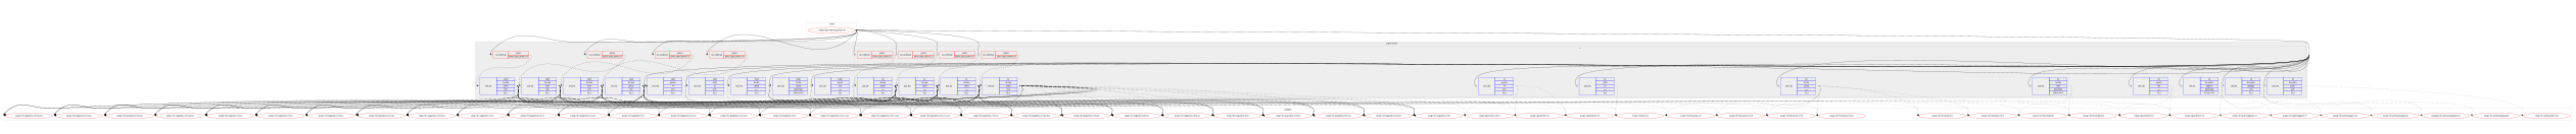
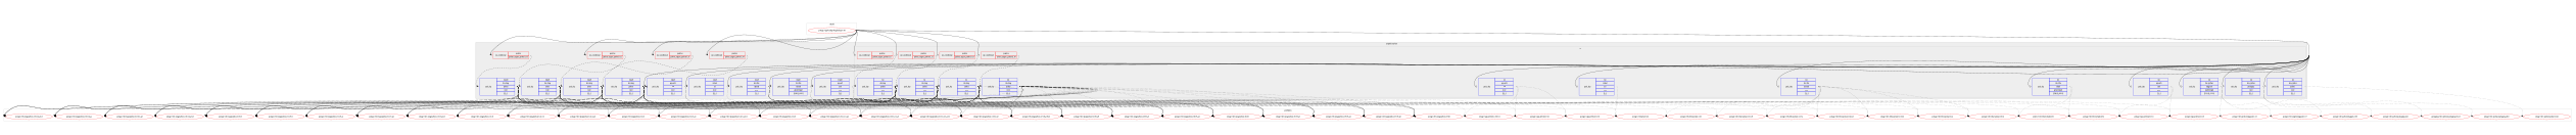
  digraph {
    compound=true
    concentrate=true
    fontname="Liberation Serif"
    fontsize=10
    newrank=true
    rankdir=TB
    ranksep=1.5
    node [color=red fontname="Liberation Serif" fontsize=10]
    edge [arrowhead=vee fontname="Liberation Serif" headport=w style=dotted tailport=e weight=100]
    n1 [label="portage://app-backup/borgbackup-1.4.0" width=4]
    n2 [color=blue label=<<TABLE BORDER="0" CELLBORDER="1" CELLSPACING="0" CELLPADDING="4" WIDTH="220"><TR><TD ROWSPAN="6" CELLPADDING="30">pack_dep</TD></TR><TR><TD WIDTH="110">install</TD></TR><TR><TD>dev-lang</TD></TR><TR><TD>python</TD></TR><TR><TD>none</TD></TR><TR><TD>[[],,,,]</TD></TR></TABLE>> shape=none]
    n3 [label=<<TABLE BORDER="0" CELLBORDER="1" CELLSPACING="0" CELLPADDING="4"><TR><TD ROWSPAN="3" CELLPADDING="10">use_conditional</TD></TR><TR><TD>positive</TD></TR><TR><TD>python_targets_python3_10</TD></TR></TABLE>> shape=none]
    n4 [color=blue label=<<TABLE BORDER="0" CELLBORDER="1" CELLSPACING="0" CELLPADDING="4" WIDTH="220"><TR><TD ROWSPAN="6" CELLPADDING="30">pack_dep</TD></TR><TR><TD WIDTH="110">install</TD></TR><TR><TD>dev-lang</TD></TR><TR><TD>python</TD></TR><TR><TD>none</TD></TR><TR><TD>[[],,,,]</TD></TR></TABLE>> shape=none]
    n5 [label=<<TABLE BORDER="0" CELLBORDER="1" CELLSPACING="0" CELLPADDING="4"><TR><TD ROWSPAN="3" CELLPADDING="10">use_conditional</TD></TR><TR><TD>positive</TD></TR><TR><TD>python_targets_python3_11</TD></TR></TABLE>> shape=none]
    n6 [color=blue label=<<TABLE BORDER="0" CELLBORDER="1" CELLSPACING="0" CELLPADDING="4" WIDTH="220"><TR><TD ROWSPAN="6" CELLPADDING="30">pack_dep</TD></TR><TR><TD WIDTH="110">install</TD></TR><TR><TD>dev-lang</TD></TR><TR><TD>python</TD></TR><TR><TD>none</TD></TR><TR><TD>[[],,,,]</TD></TR></TABLE>> shape=none]
    n7 [label=<<TABLE BORDER="0" CELLBORDER="1" CELLSPACING="0" CELLPADDING="4"><TR><TD ROWSPAN="3" CELLPADDING="10">use_conditional</TD></TR><TR><TD>positive</TD></TR><TR><TD>python_targets_python3_12</TD></TR></TABLE>> shape=none]
    n8 [color=blue label=<<TABLE BORDER="0" CELLBORDER="1" CELLSPACING="0" CELLPADDING="4" WIDTH="220"><TR><TD ROWSPAN="6" CELLPADDING="30">pack_dep</TD></TR><TR><TD WIDTH="110">install</TD></TR><TR><TD>dev-lang</TD></TR><TR><TD>python</TD></TR><TR><TD>none</TD></TR><TR><TD>[[],,,,]</TD></TR></TABLE>> shape=none]
    n9 [label=<<TABLE BORDER="0" CELLBORDER="1" CELLSPACING="0" CELLPADDING="4"><TR><TD ROWSPAN="3" CELLPADDING="10">use_conditional</TD></TR><TR><TD>positive</TD></TR><TR><TD>python_targets_python3_13</TD></TR></TABLE>> shape=none]
    n10 [color=blue label=<<TABLE BORDER="0" CELLBORDER="1" CELLSPACING="0" CELLPADDING="4" WIDTH="220"><TR><TD ROWSPAN="6" CELLPADDING="30">pack_dep</TD></TR><TR><TD WIDTH="110">install</TD></TR><TR><TD>virtual</TD></TR><TR><TD>acl</TD></TR><TR><TD>none</TD></TR><TR><TD>[[],,,,]</TD></TR></TABLE>> shape=none]
    n11 [color=blue label=<<TABLE BORDER="0" CELLBORDER="1" CELLSPACING="0" CELLPADDING="4" WIDTH="220"><TR><TD ROWSPAN="6" CELLPADDING="30">pack_dep</TD></TR><TR><TD WIDTH="110">install</TD></TR><TR><TD>app-arch</TD></TR><TR><TD>lz4</TD></TR><TR><TD>none</TD></TR><TR><TD>[[],,,,]</TD></TR></TABLE>> shape=none]
    n12 [color=blue label=<<TABLE BORDER="0" CELLBORDER="1" CELLSPACING="0" CELLPADDING="4" WIDTH="220"><TR><TD ROWSPAN="6" CELLPADDING="30">pack_dep</TD></TR><TR><TD WIDTH="110">install</TD></TR><TR><TD>app-arch</TD></TR><TR><TD>zstd</TD></TR><TR><TD>none</TD></TR><TR><TD>[[],,,,]</TD></TR></TABLE>> shape=none]
    n13 [color=blue label=<<TABLE BORDER="0" CELLBORDER="1" CELLSPACING="0" CELLPADDING="4" WIDTH="220"><TR><TD ROWSPAN="6" CELLPADDING="30">pack_dep</TD></TR><TR><TD WIDTH="110">install</TD></TR><TR><TD>dev-libs</TD></TR><TR><TD>openssl</TD></TR><TR><TD>none</TD></TR><TR><TD>[[],,,,]</TD></TR></TABLE>> shape=none]
    n14 [color=blue label=<<TABLE BORDER="0" CELLBORDER="1" CELLSPACING="0" CELLPADDING="4" WIDTH="220"><TR><TD ROWSPAN="6" CELLPADDING="30">pack_dep</TD></TR><TR><TD WIDTH="110">install</TD></TR><TR><TD>dev-libs</TD></TR><TR><TD>xxhash</TD></TR><TR><TD>greaterequal</TD></TR><TR><TD>[[0,8,1],,,0.8.1]</TD></TR></TABLE>> shape=none]
    n15 [color=blue label=<<TABLE BORDER="0" CELLBORDER="1" CELLSPACING="0" CELLPADDING="4" WIDTH="220"><TR><TD ROWSPAN="6" CELLPADDING="30">pack_dep</TD></TR><TR><TD WIDTH="110">run</TD></TR><TR><TD>app-arch</TD></TR><TR><TD>zstd</TD></TR><TR><TD>none</TD></TR><TR><TD>[[],,,,]</TD></TR></TABLE>> shape=none]
    n16 [color=blue label=<<TABLE BORDER="0" CELLBORDER="1" CELLSPACING="0" CELLPADDING="4" WIDTH="220"><TR><TD ROWSPAN="6" CELLPADDING="30">pack_dep</TD></TR><TR><TD WIDTH="110">run</TD></TR><TR><TD>dev-lang</TD></TR><TR><TD>python</TD></TR><TR><TD>none</TD></TR><TR><TD>[[],,,,]</TD></TR></TABLE>> shape=none]
    n17 [label=<<TABLE BORDER="0" CELLBORDER="1" CELLSPACING="0" CELLPADDING="4"><TR><TD ROWSPAN="3" CELLPADDING="10">use_conditional</TD></TR><TR><TD>positive</TD></TR><TR><TD>python_targets_python3_10</TD></TR></TABLE>> shape=none]
    n18 [color=blue label=<<TABLE BORDER="0" CELLBORDER="1" CELLSPACING="0" CELLPADDING="4" WIDTH="220"><TR><TD ROWSPAN="6" CELLPADDING="30">pack_dep</TD></TR><TR><TD WIDTH="110">run</TD></TR><TR><TD>dev-lang</TD></TR><TR><TD>python</TD></TR><TR><TD>none</TD></TR><TR><TD>[[],,,,]</TD></TR></TABLE>> shape=none]
    n19 [label=<<TABLE BORDER="0" CELLBORDER="1" CELLSPACING="0" CELLPADDING="4"><TR><TD ROWSPAN="3" CELLPADDING="10">use_conditional</TD></TR><TR><TD>positive</TD></TR><TR><TD>python_targets_python3_11</TD></TR></TABLE>> shape=none]
    n20 [color=blue label=<<TABLE BORDER="0" CELLBORDER="1" CELLSPACING="0" CELLPADDING="4" WIDTH="220"><TR><TD ROWSPAN="6" CELLPADDING="30">pack_dep</TD></TR><TR><TD WIDTH="110">run</TD></TR><TR><TD>dev-lang</TD></TR><TR><TD>python</TD></TR><TR><TD>none</TD></TR><TR><TD>[[],,,,]</TD></TR></TABLE>> shape=none]
    n21 [label=<<TABLE BORDER="0" CELLBORDER="1" CELLSPACING="0" CELLPADDING="4"><TR><TD ROWSPAN="3" CELLPADDING="10">use_conditional</TD></TR><TR><TD>positive</TD></TR><TR><TD>python_targets_python3_12</TD></TR></TABLE>> shape=none]
    n22 [color=blue label=<<TABLE BORDER="0" CELLBORDER="1" CELLSPACING="0" CELLPADDING="4" WIDTH="220"><TR><TD ROWSPAN="6" CELLPADDING="30">pack_dep</TD></TR><TR><TD WIDTH="110">run</TD></TR><TR><TD>dev-lang</TD></TR><TR><TD>python</TD></TR><TR><TD>none</TD></TR><TR><TD>[[],,,,]</TD></TR></TABLE>> shape=none]
    n23 [label=<<TABLE BORDER="0" CELLBORDER="1" CELLSPACING="0" CELLPADDING="4"><TR><TD ROWSPAN="3" CELLPADDING="10">use_conditional</TD></TR><TR><TD>positive</TD></TR><TR><TD>python_targets_python3_13</TD></TR></TABLE>> shape=none]
    n24 [color=blue label=<<TABLE BORDER="0" CELLBORDER="1" CELLSPACING="0" CELLPADDING="4" WIDTH="220"><TR><TD ROWSPAN="6" CELLPADDING="30">pack_dep</TD></TR><TR><TD WIDTH="110">run</TD></TR><TR><TD>app-arch</TD></TR><TR><TD>lz4</TD></TR><TR><TD>none</TD></TR><TR><TD>[[],,,,]</TD></TR></TABLE>> shape=none]
    n25 [color=blue label=<<TABLE BORDER="0" CELLBORDER="1" CELLSPACING="0" CELLPADDING="4" WIDTH="220"><TR><TD ROWSPAN="6" CELLPADDING="30">pack_dep</TD></TR><TR><TD WIDTH="110">run</TD></TR><TR><TD>dev-libs</TD></TR><TR><TD>openssl</TD></TR><TR><TD>none</TD></TR><TR><TD>[[],,,,]</TD></TR></TABLE>> shape=none]
    n26 [color=blue label=<<TABLE BORDER="0" CELLBORDER="1" CELLSPACING="0" CELLPADDING="4" WIDTH="220"><TR><TD ROWSPAN="6" CELLPADDING="30">pack_dep</TD></TR><TR><TD WIDTH="110">run</TD></TR><TR><TD>dev-libs</TD></TR><TR><TD>xxhash</TD></TR><TR><TD>greaterequal</TD></TR><TR><TD>[[0,8,1],,,0.8.1]</TD></TR></TABLE>> shape=none]
    n27 [color=blue label=<<TABLE BORDER="0" CELLBORDER="1" CELLSPACING="0" CELLPADDING="4" WIDTH="220"><TR><TD ROWSPAN="6" CELLPADDING="30">pack_dep</TD></TR><TR><TD WIDTH="110">run</TD></TR><TR><TD>dev-python</TD></TR><TR><TD>msgpack</TD></TR><TR><TD>smallerequal</TD></TR><TR><TD>[[1,1,0],,,1.1.0]</TD></TR></TABLE>> shape=none]
    n28 [color=blue label=<<TABLE BORDER="0" CELLBORDER="1" CELLSPACING="0" CELLPADDING="4" WIDTH="220"><TR><TD ROWSPAN="6" CELLPADDING="30">pack_dep</TD></TR><TR><TD WIDTH="110">run</TD></TR><TR><TD>dev-python</TD></TR><TR><TD>packaging</TD></TR><TR><TD>none</TD></TR><TR><TD>[[],,,,]</TD></TR></TABLE>> shape=none]
    n29 [color=blue label=<<TABLE BORDER="0" CELLBORDER="1" CELLSPACING="0" CELLPADDING="4" WIDTH="220"><TR><TD ROWSPAN="6" CELLPADDING="30">pack_dep</TD></TR><TR><TD WIDTH="110">run</TD></TR><TR><TD>dev-python</TD></TR><TR><TD>pyfuse3</TD></TR><TR><TD>none</TD></TR><TR><TD>[[],,,,]</TD></TR></TABLE>> shape=none]
    n30 [color=blue label=<<TABLE BORDER="0" CELLBORDER="1" CELLSPACING="0" CELLPADDING="4" WIDTH="220"><TR><TD ROWSPAN="6" CELLPADDING="30">pack_dep</TD></TR><TR><TD WIDTH="110">run</TD></TR><TR><TD>virtual</TD></TR><TR><TD>acl</TD></TR><TR><TD>none</TD></TR><TR><TD>[[],,,,]</TD></TR></TABLE>> shape=none]
    n31 [label="portage://dev-lang/python-3.13.0_rc2" width=4]
    n32 [label="portage://dev-lang/python-3.13.0_rc1_p3-r1" width=4]
    n33 [label="portage://dev-lang/python-3.13.0_rc1_p3" width=4]
    n34 [label="portage://dev-lang/python-3.13.0_rc1_p2" width=4]
    n35 [label="portage://dev-lang/python-3.12.6" width=4]
    n36 [label="portage://dev-lang/python-3.12.5_p1-r1" width=4]
    n37 [label="portage://dev-lang/python-3.12.5_p1" width=4]
    n38 [label="portage://dev-lang/python-3.12.5" width=4]
    n39 [label="portage://dev-lang/python-3.12.4_p3" width=4]
    n40 [label="portage://dev-lang/python-3.12.3-r1" width=4]
    n41 [label="portage://dev-lang/python-3.11.10" width=4]
    n42 [label="portage://dev-lang/python-3.11.9_p2-r1" width=4]
    n43 [label="portage://dev-lang/python-3.11.9_p2" width=4]
    n44 [label="portage://dev-lang/python-3.11.9_p1" width=4]
    n45 [label="portage://dev-lang/python-3.11.9-r1" width=4]
    n46 [label="portage://dev-lang/python-3.10.15" width=4]
    n47 [label="portage://dev-lang/python-3.10.14_p3-r1" width=4]
    n48 [label="portage://dev-lang/python-3.10.14_p3" width=4]
    n49 [label="portage://dev-lang/python-3.10.14_p2" width=4]
    n50 [label="portage://dev-lang/python-3.10.14_p1-r1" width=4]
    n51 [label="portage://dev-lang/python-3.9.20" width=4]
    n52 [label="portage://dev-lang/python-3.9.19_p5" width=4]
    n53 [label="portage://dev-lang/python-3.9.19_p4" width=4]
    n54 [label="portage://dev-lang/python-3.9.19_p3" width=4]
    n55 [label="portage://dev-lang/python-3.8.20" width=4]
    n56 [label="portage://dev-lang/python-3.8.19_p4" width=4]
    n57 [label="portage://dev-lang/python-3.8.19_p3" width=4]
    n58 [label="portage://dev-lang/python-3.8.19_p9" width=4]
    n59 [label="portage://dev-lang/python-2.7.18_p16-r2" width=4]
    n60 [label="portage://app-arch/lz4-1.10.0-r1" width=4]
    n61 [label="portage://app-arch/lz4-1.10.0" width=4]
    n62 [label="portage://app-arch/lz4-1.9.4" width=4]
    n63 [label="portage://app-arch/zstd-1.5.6" width=4]
    n64 [label="portage://app-arch/zstd-1.5.5" width=4]
    n65 [label="portage://dev-libs/openssl-3.3.1-r8" width=4]
    n66 [label="portage://dev-libs/openssl-3.2.2" width=4]
    n67 [label="portage://dev-libs/openssl-3.1.6" width=4]
    n68 [label="portage://dev-libs/openssl-3.0.14" width=4]
+   n69 [label="portage://dev-libs/openssl-3.0.13-r2" width=4]
    n70 [label="portage://dev-libs/openssl-1.1.0w" width=4]
    n71 [label="portage://dev-libs/openssl-1.0.2u-r1" width=4]
    n72 [label="portage://dev-libs/xxhash-0.8.2" width=4]
    n73 [label="positive://dev-libs/xxhash-0.8.1" width=4]
    n74 [label="portage://virtual/acl-0-r2" width=4]
    n75 [label="portage://dev-python/msgpack-1.1.0" width=4]
    n76 [label="portage://dev-python/msgpack-1.0.8" width=4]
    n77 [label="portage://dev-targets/msgpack-1.0.7" width=4]
    n78 [label="portage://dev-python/packaging-24.1" width=4]
    n79 [label="portage://dev-python/packaging-24.0" width=4]
    n80 [label="packaging://dev-python/packaging-23.2-r1" width=4]
    n81 [label="portage://dev-python/pyfuse3-3.4.0" width=4]
    subgraph cluster_1 {
      color=gray
      label=<<i>ebuild</i>>
      n1
    }
    subgraph cluster_2 {
      color=gray
      label=<<i>dependencies</i>>
      subgraph cluster_3 {
        color=gray
        fillcolor="#eeeeee"
        label=<<i>compile</i>>
        style=filled
        subgraph sub_4 {
          color=gray
          fillcolor="#eeeeee"
          label=<<i>compile</i>>
          style=filled
          n3
          subgraph sub_5 {
            color=gray
            fillcolor="#eeeeee"
            label=<<i>compile</i>>
            style=filled
            n2
          }
        }
        subgraph sub_6 {
          color=gray
          fillcolor="#eeeeee"
          label=<<i>compile</i>>
          style=filled
          n5
          subgraph sub_7 {
            color=gray
            fillcolor="#eeeeee"
            label=<<i>compile</i>>
            style=filled
            n4
          }
        }
        subgraph sub_8 {
          color=gray
          fillcolor="#eeeeee"
          label=<<i>compile</i>>
          style=filled
          n7
          subgraph sub_9 {
            color=gray
            fillcolor="#eeeeee"
            label=<<i>compile</i>>
            style=filled
            n6
          }
        }
        subgraph sub_10 {
          color=gray
          fillcolor="#eeeeee"
          label=<<i>compile</i>>
          style=filled
          n9
          subgraph sub_11 {
            color=gray
            fillcolor="#eeeeee"
            label=<<i>compile</i>>
            style=filled
            n8
          }
        }
        subgraph sub_12 {
          color=gray
          fillcolor="#eeeeee"
          label=<<i>compile</i>>
          style=filled
          n10
        }
        subgraph sub_13 {
          color=gray
          fillcolor="#eeeeee"
          label=<<i>compile</i>>
          style=filled
          n11
        }
        subgraph sub_14 {
          color=gray
          fillcolor="#eeeeee"
          label=<<i>compile</i>>
          style=filled
          n12
        }
        subgraph sub_15 {
          color=gray
          fillcolor="#eeeeee"
          label=<<i>compile</i>>
          style=filled
          n13
        }
        subgraph sub_16 {
          color=gray
          fillcolor="#eeeeee"
          label=<<i>compile</i>>
          style=filled
          n14
        }
      }
      subgraph cluster_17 {
        color=gray
        fillcolor="#eeeeee"
        label=<<i>compile and run</i>>
        style=filled
      }
      subgraph cluster_18 {
        color=gray
        fillcolor="#eeeeee"
        label=<<i>run</i>>
        style=filled
        subgraph sub_19 {
          color=gray
          fillcolor="#eeeeee"
          label=<<i>run</i>>
          style=filled
          n15
        }
        subgraph sub_20 {
          color=gray
          fillcolor="#eeeeee"
          label=<<i>run</i>>
          style=filled
          n17
          subgraph sub_21 {
            color=gray
            fillcolor="#eeeeee"
            label=<<i>run</i>>
            style=filled
            n16
          }
        }
        subgraph sub_22 {
          color=gray
          fillcolor="#eeeeee"
          label=<<i>run</i>>
          style=filled
          n19
          subgraph sub_23 {
            color=gray
            fillcolor="#eeeeee"
            label=<<i>run</i>>
            style=filled
            n18
          }
        }
        subgraph sub_24 {
          color=gray
          fillcolor="#eeeeee"
          label=<<i>run</i>>
          style=filled
          n21
          subgraph sub_25 {
            color=gray
            fillcolor="#eeeeee"
            label=<<i>run</i>>
            style=filled
            n20
          }
        }
        subgraph sub_26 {
          color=gray
          fillcolor="#eeeeee"
          label=<<i>run</i>>
          style=filled
          n23
          subgraph sub_27 {
            color=gray
            fillcolor="#eeeeee"
            label=<<i>run</i>>
            style=filled
            n22
          }
        }
        subgraph sub_28 {
          color=gray
          fillcolor="#eeeeee"
          label=<<i>run</i>>
          style=filled
          n24
        }
        subgraph sub_29 {
          color=gray
          fillcolor="#eeeeee"
          label=<<i>run</i>>
          style=filled
          n25
        }
        subgraph sub_30 {
          color=gray
          fillcolor="#eeeeee"
          label=<<i>run</i>>
          style=filled
          n26
        }
        subgraph sub_31 {
          color=gray
          fillcolor="#eeeeee"
          label=<<i>run</i>>
          style=filled
          n27
        }
        subgraph sub_32 {
          color=gray
          fillcolor="#eeeeee"
          label=<<i>run</i>>
          style=filled
          n28
        }
        subgraph sub_33 {
          color=gray
          fillcolor="#eeeeee"
          label=<<i>run</i>>
          style=filled
          n29
        }
        subgraph sub_34 {
          color=gray
          fillcolor="#eeeeee"
          label=<<i>run</i>>
          style=filled
          n30
        }
      }
    }
    subgraph cluster_35 {
      color=gray
      label=<<i>candidates</i>>
      rank=same
      subgraph sub_36 {
        color=black
        label=<<i>candidates</i>>
        nodesep=1
        rank=same
        n31
        n32
        n33
        n34
        n35
        n36
        n37
        n38
        n39
        n40
        n41
        n42
        n43
        n44
        n45
        n46
        n47
        n48
        n49
        n50
        n51
        n52
        n53
        n54
        n55
        n56
        n57
        n58
        n59
      }
      subgraph sub_37 {
        color=black
        label=<<i>candidates</i>>
        nodesep=1
        rank=same
        n31
        n32
        n33
        n34
        n35
        n36
        n37
        n38
        n39
        n40
        n41
        n42
        n43
        n44
        n45
        n46
        n47
        n48
        n49
        n50
        n51
        n52
        n53
        n54
        n55
        n56
        n57
        n58
        n59
      }
      subgraph sub_38 {
        color=black
        label=<<i>candidates</i>>
        nodesep=1
        rank=same
        n31
        n32
        n33
        n34
        n35
        n36
        n37
        n38
        n39
        n40
        n41
        n42
        n43
        n44
        n45
        n46
        n47
        n48
        n49
        n50
        n51
        n52
        n53
        n54
        n55
        n56
        n57
        n58
        n59
      }
      subgraph sub_39 {
        color=black
        label=<<i>candidates</i>>
        nodesep=1
        rank=same
        n31
        n32
        n33
        n34
        n35
        n36
        n37
        n38
        n39
        n40
        n41
        n42
        n43
        n44
        n45
        n46
        n47
        n48
        n49
        n50
        n51
        n52
        n53
        n54
        n55
        n56
        n57
        n58
        n59
      }
      subgraph sub_40 {
        color=black
        label=<<i>candidates</i>>
        nodesep=1
        rank=same
        n31
        n32
        n33
        n34
        n35
        n36
        n37
        n38
        n39
        n40
        n41
        n42
        n43
        n44
        n45
        n46
        n47
        n48
        n49
        n50
        n51
        n52
        n53
        n54
        n55
        n56
        n57
        n58
        n59
      }
      subgraph sub_41 {
        color=black
        label=<<i>candidates</i>>
        nodesep=1
        rank=same
        n60
        n61
        n62
      }
      subgraph sub_42 {
        color=black
        label=<<i>candidates</i>>
        nodesep=1
        rank=same
        n63
        n64
      }
      subgraph sub_43 {
        color=black
        label=<<i>candidates</i>>
        nodesep=1
        rank=same
        n65
        n66
        n67
        n68
+       n69
        n70
        n71
      }
      subgraph sub_44 {
        color=black
        label=<<i>candidates</i>>
        nodesep=1
        rank=same
        n72
        n73
      }
      subgraph sub_45 {
        color=black
        label=<<i>candidates</i>>
        nodesep=1
        rank=same
        n74
      }
      subgraph sub_46 {
        color=black
        label=<<i>candidates</i>>
        nodesep=1
        rank=same
        n74
      }
      subgraph sub_47 {
        color=black
        label=<<i>candidates</i>>
        nodesep=1
        rank=same
        n31
        n32
        n33
        n34
        n35
        n36
        n37
        n38
        n39
        n40
        n41
        n42
        n43
        n44
        n45
        n46
        n47
        n48
        n49
        n50
        n51
        n52
        n53
        n54
        n55
        n56
        n57
        n58
        n59
      }
      subgraph sub_48 {
        color=black
        label=<<i>candidates</i>>
        nodesep=1
        rank=same
        n31
        n32
        n33
        n34
        n35
        n36
        n37
        n38
        n39
        n40
        n41
        n42
        n43
        n44
        n45
        n46
        n47
        n48
        n49
        n50
        n51
        n52
        n53
        n54
        n55
        n56
        n57
        n58
        n59
      }
      subgraph sub_49 {
        color=black
        label=<<i>candidates</i>>
        nodesep=1
        rank=same
        n31
        n32
        n33
        n34
        n35
        n36
        n37
        n38
        n39
        n40
        n41
        n42
        n43
        n44
        n45
        n46
        n47
        n48
        n49
        n50
        n51
        n52
        n53
        n54
        n55
        n56
        n57
        n58
        n59
      }
      subgraph sub_50 {
        color=black
        label=<<i>candidates</i>>
        nodesep=1
        rank=same
        n60
        n61
        n62
      }
      subgraph sub_51 {
        color=black
        label=<<i>candidates</i>>
        nodesep=1
        rank=same
        n63
        n64
      }
      subgraph sub_52 {
        color=black
        label=<<i>candidates</i>>
        nodesep=1
        rank=same
        n65
        n66
        n67
        n68
+       n69
        n70
        n71
      }
      subgraph sub_53 {
        color=black
        label=<<i>candidates</i>>
        nodesep=1
        rank=same
        n72
        n73
      }
      subgraph sub_54 {
        color=black
        label=<<i>candidates</i>>
        nodesep=1
        rank=same
        n75
        n76
        n77
      }
      subgraph sub_55 {
        color=black
        label=<<i>candidates</i>>
        nodesep=1
        rank=same
        n78
        n79
        n80
      }
      subgraph sub_56 {
        color=black
        label=<<i>candidates</i>>
        nodesep=1
        rank=same
        n81
      }
    }
    n1 -> n3 [style=solid weight=20]
    n1 -> n5 [style=solid weight=20]
    n1 -> n7 [style=solid weight=20]
    n1 -> n9 [style=solid weight=20]
    n1 -> n10 [style=solid weight=20]
    n1 -> n11 [style=solid weight=20]
    n1 -> n12 [style=solid weight=20]
    n1 -> n13 [style=solid weight=20]
    n1 -> n14 [style=solid weight=20]
    n1 -> n15 [arrowhead=odot style=solid weight=20]
    n1 -> n17 [arrowhead=odot style=solid weight=20]
    n1 -> n19 [arrowhead=odot style=solid weight=20]
    n1 -> n21 [arrowhead=odot style=solid weight=20]
    n1 -> n23 [arrowhead=odot style=solid weight=20]
    n1 -> n24 [arrowhead=odot style=solid weight=20]
    n1 -> n25 [arrowhead=odot style=solid weight=20]
    n1 -> n26 [arrowhead=odot style=solid weight=20]
    n1 -> n27 [arrowhead=odot style=solid weight=20]
    n1 -> n28 [arrowhead=odot style=solid weight=20]
    n1 -> n29 [arrowhead=odot style=solid weight=20]
    n1 -> n30 [arrowhead=odot style=solid weight=20]
    n2 -> n31
    n2 -> n32
    n2 -> n33
    n2 -> n34
    n2 -> n35
    n2 -> n36
    n2 -> n37
    n2 -> n38
    n2 -> n39
    n2 -> n40
    n2 -> n41
    n2 -> n42
    n2 -> n43
    n2 -> n44
    n2 -> n45
    n2 -> n46
    n2 -> n47
    n2 -> n48
    n2 -> n49
    n2 -> n50
    n2 -> n51
    n2 -> n52
    n2 -> n53
    n2 -> n54
    n2 -> n55
    n2 -> n56
    n2 -> n57
    n2 -> n58
    n2 -> n59
    n3 -> n2 [style=dashed weight=20]
    n4 -> n31
    n4 -> n32
    n4 -> n33
    n4 -> n34
    n4 -> n35
    n4 -> n36
    n4 -> n37
    n4 -> n38
    n4 -> n39
    n4 -> n40
    n4 -> n41
    n4 -> n42
    n4 -> n43
    n4 -> n44
    n4 -> n45
    n4 -> n46
    n4 -> n47
    n4 -> n48
    n4 -> n49
    n4 -> n50
    n4 -> n51
    n4 -> n52
    n4 -> n53
    n4 -> n54
    n4 -> n55
    n4 -> n56
    n4 -> n57
    n4 -> n58
    n4 -> n59
    n5 -> n4 [style=dashed weight=20]
    n6 -> n31
    n6 -> n32
    n6 -> n33
    n6 -> n34
    n6 -> n35
    n6 -> n36
    n6 -> n37
    n6 -> n38
    n6 -> n39
    n6 -> n40
    n6 -> n41
    n6 -> n42
    n6 -> n43
    n6 -> n44
    n6 -> n45
    n6 -> n46
    n6 -> n47
    n6 -> n48
    n6 -> n49
    n6 -> n50
    n6 -> n51
    n6 -> n52
    n6 -> n53
    n6 -> n54
    n6 -> n55
    n6 -> n56
    n6 -> n57
    n6 -> n58
    n6 -> n59
    n7 -> n6 [style=dashed weight=20]
    n8 -> n31
    n8 -> n32
    n8 -> n33
    n8 -> n34
    n8 -> n35
    n8 -> n36
    n8 -> n37
    n8 -> n38
    n8 -> n39
    n8 -> n40
    n8 -> n41
    n8 -> n42
    n8 -> n43
    n8 -> n44
    n8 -> n45
    n8 -> n46
    n8 -> n47
    n8 -> n48
    n8 -> n49
    n8 -> n50
    n8 -> n51
    n8 -> n52
    n8 -> n53
    n8 -> n54
    n8 -> n55
    n8 -> n56
    n8 -> n57
    n8 -> n58
    n8 -> n59
    n9 -> n8 [style=dashed weight=20]
    n10 -> n74
    n11 -> n60
    n11 -> n61
    n11 -> n62
    n12 -> n63
    n12 -> n64
    n13 -> n65
    n13 -> n66
    n13 -> n67
    n13 -> n68
+   n13 -> n69
    n13 -> n70
    n13 -> n71
    n14 -> n72
    n14 -> n73
    n15 -> n63
    n15 -> n64
    n16 -> n31
    n16 -> n32
    n16 -> n33
    n16 -> n34
    n16 -> n35
    n16 -> n36
    n16 -> n37
    n16 -> n38
    n16 -> n39
    n16 -> n40
    n16 -> n41
    n16 -> n42
    n16 -> n43
    n16 -> n44
    n16 -> n45
    n16 -> n46
    n16 -> n47
    n16 -> n48
    n16 -> n49
    n16 -> n50
    n16 -> n51
    n16 -> n52
    n16 -> n53
    n16 -> n54
    n16 -> n55
    n16 -> n56
    n16 -> n57
    n16 -> n58
    n16 -> n59
    n17 -> n16 [style=dashed weight=20]
    n18 -> n31
    n18 -> n32
    n18 -> n33
    n18 -> n34
    n18 -> n35
    n18 -> n36
    n18 -> n37
    n18 -> n38
    n18 -> n39
    n18 -> n40
    n18 -> n41
    n18 -> n42
    n18 -> n43
    n18 -> n44
    n18 -> n45
    n18 -> n46
    n18 -> n47
    n18 -> n48
    n18 -> n49
    n18 -> n50
    n18 -> n51
    n18 -> n52
    n18 -> n53
    n18 -> n54
    n18 -> n55
    n18 -> n56
    n18 -> n57
    n18 -> n58
    n18 -> n59
    n19 -> n18 [style=dashed weight=20]
    n20 -> n31
    n20 -> n32
    n20 -> n33
    n20 -> n34
    n20 -> n35
    n20 -> n36
    n20 -> n37
    n20 -> n38
    n20 -> n39
    n20 -> n40
    n20 -> n41
    n20 -> n42
    n20 -> n43
    n20 -> n44
    n20 -> n45
    n20 -> n46
    n20 -> n47
    n20 -> n48
    n20 -> n49
    n20 -> n50
    n20 -> n51
    n20 -> n52
    n20 -> n53
    n20 -> n54
    n20 -> n55
    n20 -> n56
    n20 -> n57
    n20 -> n58
    n20 -> n59
    n21 -> n20 [style=dashed weight=20]
    n22 -> n31
    n22 -> n32
    n22 -> n33
    n22 -> n34
    n22 -> n35
    n22 -> n36
    n22 -> n37
    n22 -> n38
    n22 -> n39
    n22 -> n40
    n22 -> n41
    n22 -> n42
    n22 -> n43
    n22 -> n44
    n22 -> n45
    n22 -> n46
    n22 -> n47
    n22 -> n48
    n22 -> n49
    n22 -> n50
    n22 -> n51
    n22 -> n52
    n22 -> n53
    n22 -> n54
    n22 -> n55
    n22 -> n56
    n22 -> n57
    n22 -> n58
    n22 -> n59
    n23 -> n22 [style=dashed weight=20]
    n24 -> n60
    n24 -> n61
    n24 -> n62
    n25 -> n65
    n25 -> n66
    n25 -> n67
    n25 -> n68
+   n25 -> n69
    n25 -> n70
    n25 -> n71
    n26 -> n72
    n26 -> n73
    n27 -> n75
    n27 -> n76
    n27 -> n77
    n28 -> n78
    n28 -> n79
    n28 -> n80
    n29 -> n81
    n30 -> n74
  }
